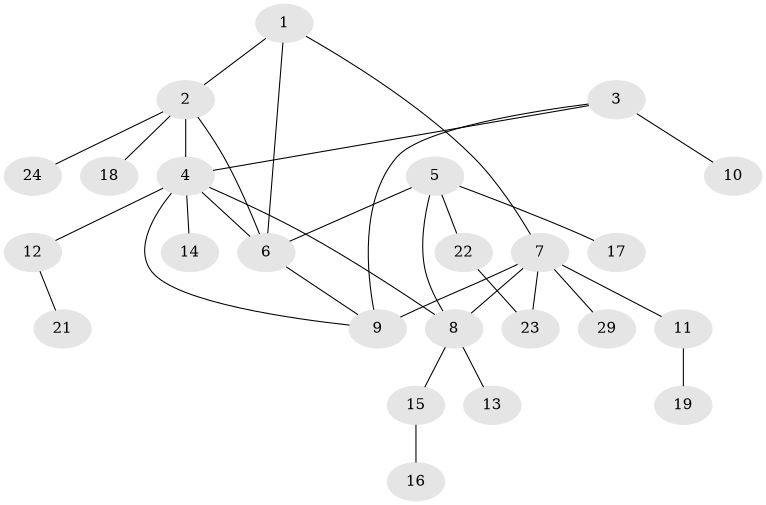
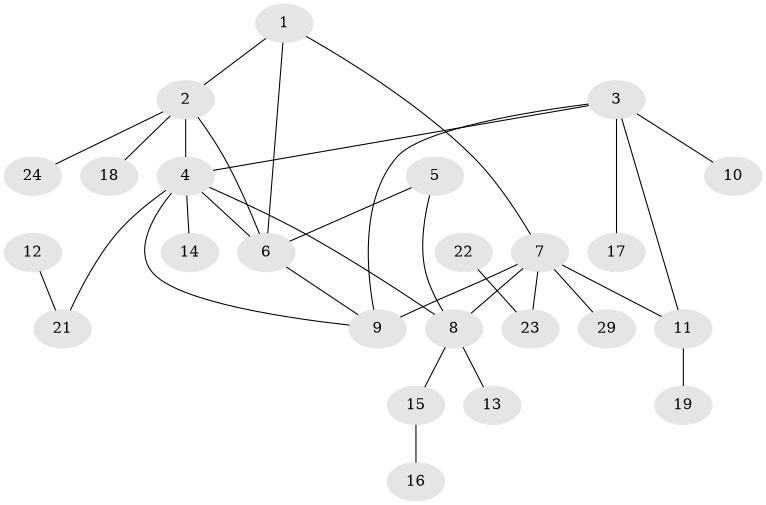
  graph {
    node [color=gray90 style=filled]
    edge [weight=1.0]
    1
    2
    6
    7
    4
    18
    24
    9
    11
    8
    n11 [label=29]
    23
    12
    14
    3
    10
    19
    13
    15
    21
    5
    17
    22
    16
    1 -- 2
    1 -- 6
    1 -- 7
    2 -- 6
    2 -- 4
    2 -- 18
    2 -- 24
    6 -- 9
    7 -- 9 [weight=7.0]
    7 -- 11
    7 -- 8
    7 -- n11
    7 -- 23
    4 -- 6
    4 -- 9
    4 -- 8
-   4 -- 12
+   4 -- 21
    4 -- 14
    11 -- 19 [weight=2.0]
    8 -- 13
    8 -- 15
    12 -- 21
    3 -- 4
    3 -- 9
+   3 -- 11
    3 -- 10
    15 -- 16
    5 -- 6
    5 -- 8
-   5 -- 17
-   5 -- 22
+   3 -- 17
    22 -- 23
  }
